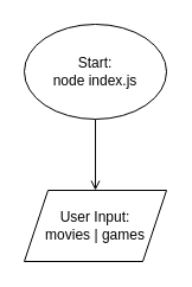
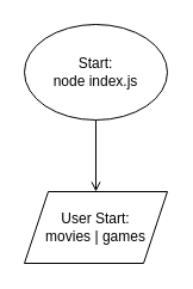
  <mxCell id="0" />
  <mxCell id="1" parent="0" />
  <mxCell id="2" value="" style="edgeStyle=none;html=1;endArrow=open;" edge="1" parent="1" source="3" target="4"><mxGeometry relative="1" as="geometry" /></mxCell>
  <mxCell id="3" value="Start:&lt;br&gt;node index.js" style="ellipse;whiteSpace=wrap;html=1;" vertex="1" parent="1"><mxGeometry x="20" y="20" width="120" height="80" as="geometry" /></mxCell>
- <mxCell id="4" value="User Input:&lt;br&gt;movies | games" style="shape=parallelogram;perimeter=parallelogramPerimeter;whiteSpace=wrap;html=1;fixedSize=1;" vertex="1" parent="1"><mxGeometry x="20" y="160" width="120" height="60" as="geometry" /></mxCell>
+ <mxCell id="4" value="User Start:&lt;br&gt;movies | games" style="shape=parallelogram;perimeter=parallelogramPerimeter;whiteSpace=wrap;html=1;fixedSize=1;" vertex="1" parent="1"><mxGeometry x="20" y="160" width="120" height="60" as="geometry" /></mxCell>
